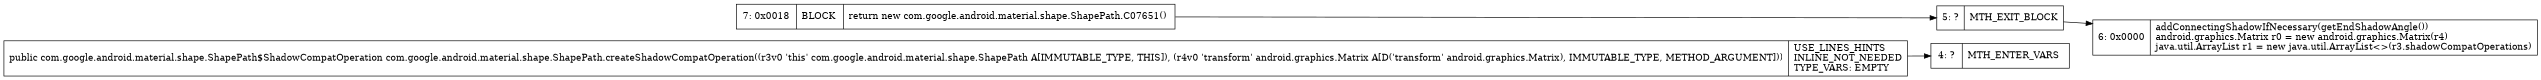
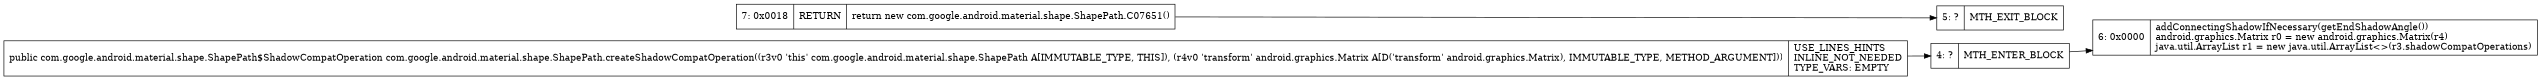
  digraph {
    rankdir=LR
    node [shape=record]
-   n1 [label="{4\:\ ?|MTH_ENTER_VARS\l}"]
+   n1 [label="{4\:\ ?|MTH_ENTER_BLOCK\l}"]
    n2 [label="{6\:\ 0x0000|addConnectingShadowIfNecessary(getEndShadowAngle())\landroid.graphics.Matrix r0 = new android.graphics.Matrix(r4)\ljava.util.ArrayList r1 = new java.util.ArrayList\<\>(r3.shadowCompatOperations)\l}"]
-   n3 [label="{7\:\ 0x0018|BLOCK\l|return new com.google.android.material.shape.ShapePath.C07651()\l}"]
+   n3 [label="{7\:\ 0x0018|RETURN\l|return new com.google.android.material.shape.ShapePath.C07651()\l}"]
    n4 [label="{5\:\ ?|MTH_EXIT_BLOCK\l}"]
    n5 [label="{public com.google.android.material.shape.ShapePath$ShadowCompatOperation com.google.android.material.shape.ShapePath.createShadowCompatOperation((r3v0 'this' com.google.android.material.shape.ShapePath A[IMMUTABLE_TYPE, THIS]), (r4v0 'transform' android.graphics.Matrix A[D('transform' android.graphics.Matrix), IMMUTABLE_TYPE, METHOD_ARGUMENT]))  | USE_LINES_HINTS\lINLINE_NOT_NEEDED\lTYPE_VARS: EMPTY\l}"]
-   n4 -> n2
+   n1 -> n2
    n3 -> n4
    n5 -> n1
  }
